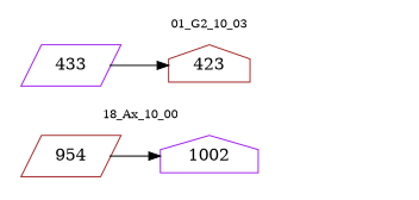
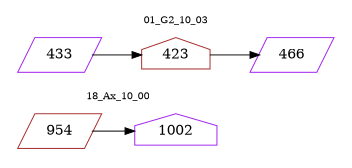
  digraph {
    rankdir=LR
    node [color=purple shape=parallelogram]
    edge [color=black]
    n1 [color=brown label=954]
    n2 [label=1002 shape=house]
    n3 [color=brown label=423 shape=house]
    n4 [label=433]
+   n5 [label=466]
    subgraph cluster_1 {
      color=white
      fontsize=10
      label="18_Ax_10_00"
      n1
      n2
    }
    subgraph cluster_2 {
      color=white
      fontsize=10
      label="01_G2_10_03"
      n3
      n4
+     n5
    }
    n1 -> n2
+   n3 -> n5
    n4 -> n3
  }
